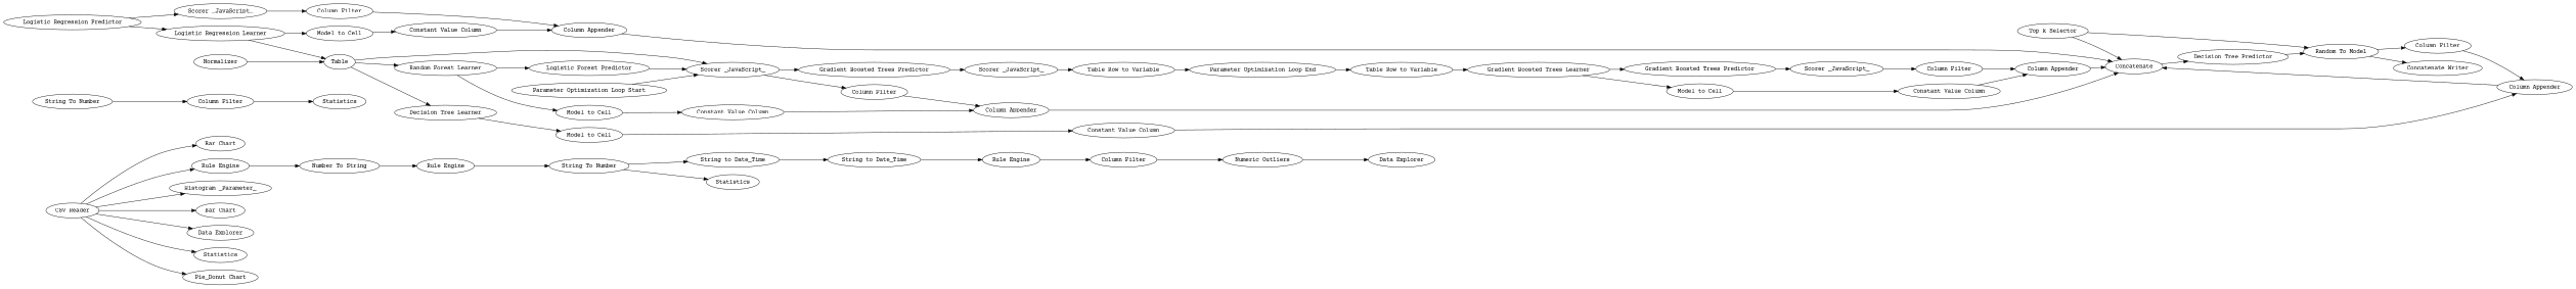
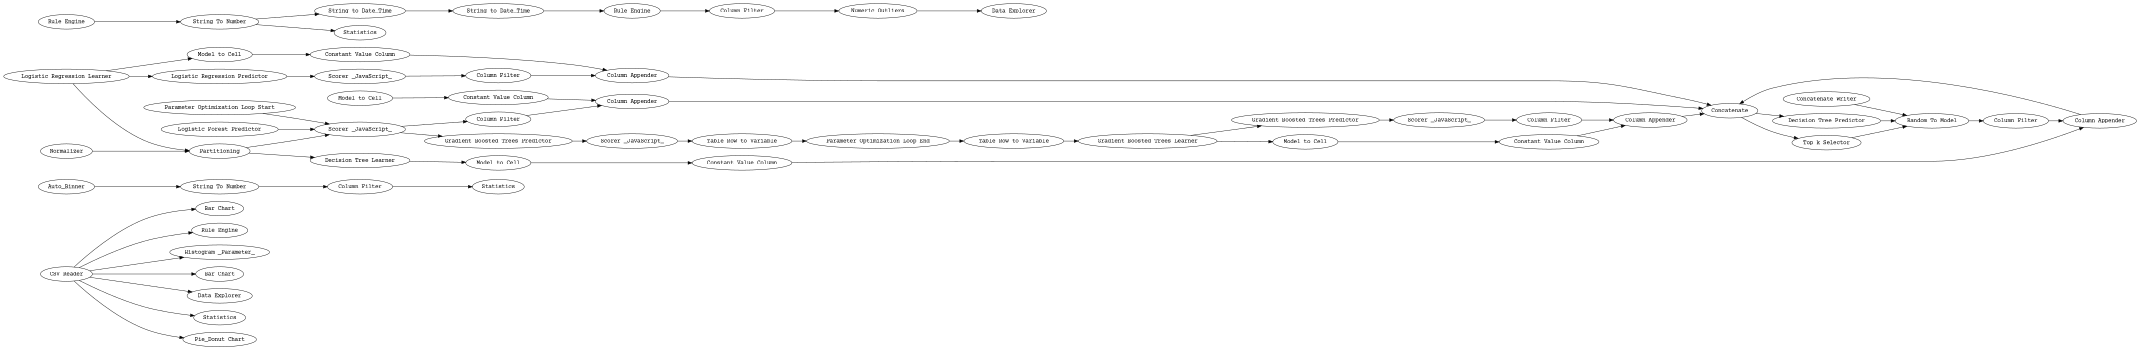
  digraph {
    fontname="Courier Prime"
    rankdir=LR
    node [fontname="Courier Prime"]
    edge [fontname="Courier Prime"]
    n1 [label="CSV Reader"]
    n2 [label="Bar Chart"]
    n3 [label="Rule Engine"]
    n4 [label="Histogram _Parameter_"]
    n5 [label="Bar Chart"]
    n6 [label="Data Explorer"]
    n7 [label=Statistics]
    n8 [label="Pie_Donut Chart"]
+   n9 [label=Auto_Binner]
    n10 [label="String To Number"]
-   n11 [label="Number To String"]
    n12 [label="Column Filter"]
    n13 [label=Statistics]
    n14 [label="Model to Cell"]
    n15 [label="Constant Value Column"]
    n16 [label="Column Appender"]
    n17 [label=Concatenate]
    n18 [label="Numeric Outliers"]
    n19 [label="Data Explorer"]
    n20 [label="Decision Tree Learner"]
    n21 [label="Model to Cell"]
    n22 [label="Constant Value Column"]
    n23 [label="Decision Tree Predictor"]
    n24 [label="Random To Model"]
    n25 [label="Column Appender"]
    n26 [label="String to Date_Time"]
    n27 [label="Rule Engine"]
    n28 [label="Column Filter"]
    n29 [label="String To Number"]
    n30 [label="String to Date_Time"]
    n31 [label=Statistics]
    n32 [label="Concatenate Writer"]
    n33 [label="Column Filter"]
    n34 [label="Rule Engine"]
    n35 [label="Logistic Regression Predictor"]
    n36 [label="Scorer _JavaScript_"]
    n37 [label="Column Filter"]
    n38 [label="Column Appender"]
    n39 [label="Column Filter"]
    n40 [label="Column Appender"]
    n41 [label="Top k Selector"]
    n42 [label="Gradient Boosted Trees Predictor"]
    n43 [label="Scorer _JavaScript_"]
    n44 [label="Column Filter"]
    n45 [label=Normalizer]
-   n46 [label=Table]
+   n46 [label=Partitioning]
    n47 [label="Scorer _JavaScript_"]
-   n48 [label="Random Forest Learner"]
    n49 [label="Constant Value Column"]
    n50 [label="Gradient Boosted Trees Predictor"]
    n51 [label="Scorer _JavaScript_"]
    n52 [label="Table Row to Variable"]
    n53 [label="Constant Value Column"]
    n54 [label="Logistic Regression Learner"]
    n55 [label="Model to Cell"]
    n56 [label="Model to Cell"]
    n57 [label="Logistic Forest Predictor"]
    n58 [label="Gradient Boosted Trees Learner"]
    n59 [label="Parameter Optimization Loop Start"]
    n60 [label="Parameter Optimization Loop End"]
    n61 [label="Table Row to Variable"]
    n1 -> n2
    n1 -> n3
    n1 -> n4
    n1 -> n5
    n1 -> n6
    n1 -> n7
    n1 -> n8
-   n3 -> n11
+   n9 -> n10
    n10 -> n12
-   n11 -> n34
    n12 -> n13
    n14 -> n15
    n15 -> n16
    n16 -> n17
    n17 -> n23
-   n41 -> n17
+   n17 -> n41
    n18 -> n19
    n20 -> n21
    n21 -> n22
    n22 -> n25
    n23 -> n24
-   n24 -> n32
+   n32 -> n24
    n24 -> n33
    n25 -> n17
    n26 -> n27
    n27 -> n28
    n28 -> n18
    n29 -> n30
    n29 -> n31
    n30 -> n26
    n33 -> n25
    n34 -> n29
    n35 -> n36
    n36 -> n37
    n37 -> n38
    n38 -> n17
    n39 -> n40
    n40 -> n17
    n41 -> n24
    n42 -> n43
    n43 -> n44
    n44 -> n16
    n45 -> n46
    n46 -> n20
    n46 -> n47
-   n46 -> n48
    n47 -> n39
    n47 -> n50
-   n48 -> n56
-   n48 -> n57
    n49 -> n40
    n50 -> n51
    n51 -> n52
    n52 -> n60
    n53 -> n38
-   n35 -> n54
+   n54 -> n35
    n54 -> n46
    n54 -> n55
    n55 -> n53
    n56 -> n49
    n57 -> n47
    n58 -> n14
    n58 -> n42
    n59 -> n47
    n60 -> n61
    n61 -> n58
  }
